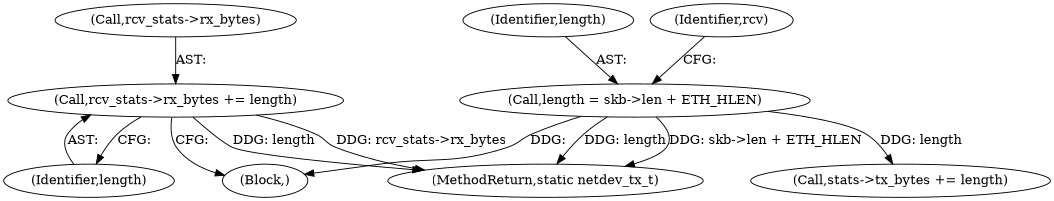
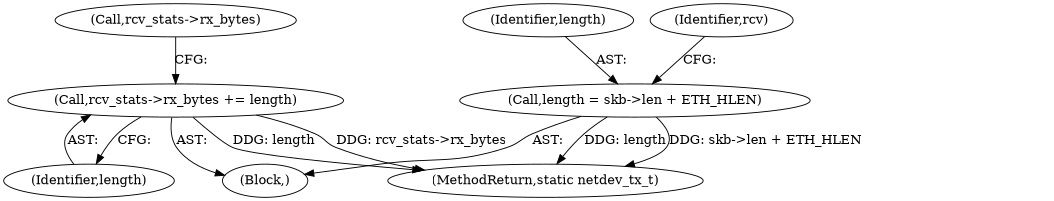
  digraph {
    n1 [label="(Call,rcv_stats->rx_bytes += length)"]
    n2 [label="(Identifier,length)"]
    n3 [label="(MethodReturn,static netdev_tx_t)"]
    n4 [label="(Block,)"]
    n5 [label="(Call,length = skb->len + ETH_HLEN)"]
-   n6 [label="(Call,stats->tx_bytes += length)"]
    n7 [label="(Call,rcv_stats->rx_bytes)"]
    n8 [label="(Identifier,rcv)"]
    n9 [label="(Identifier,length)"]
    n1 -> n2 [label="CFG: "]
    n1 -> n3 [label="DDG: length"]
    n1 -> n3 [label="DDG: rcv_stats->rx_bytes"]
-   n1 -> n4 [label="CFG: "]
+   n1 -> n4 [label="AST: "]
    n2 -> n1 [label="AST: "]
    n5 -> n3 [label="DDG: length"]
    n5 -> n3 [label="DDG: skb->len + ETH_HLEN"]
-   n5 -> n4 [label="DDG: "]
-   n5 -> n6 [label="DDG: length"]
-   n7 -> n1 [label="AST: "]
+   n5 -> n4 [label="AST: "]
+   n7 -> n1 [label="CFG: "]
    n8 -> n5 [label="CFG: "]
    n9 -> n5 [label="AST: "]
  }
